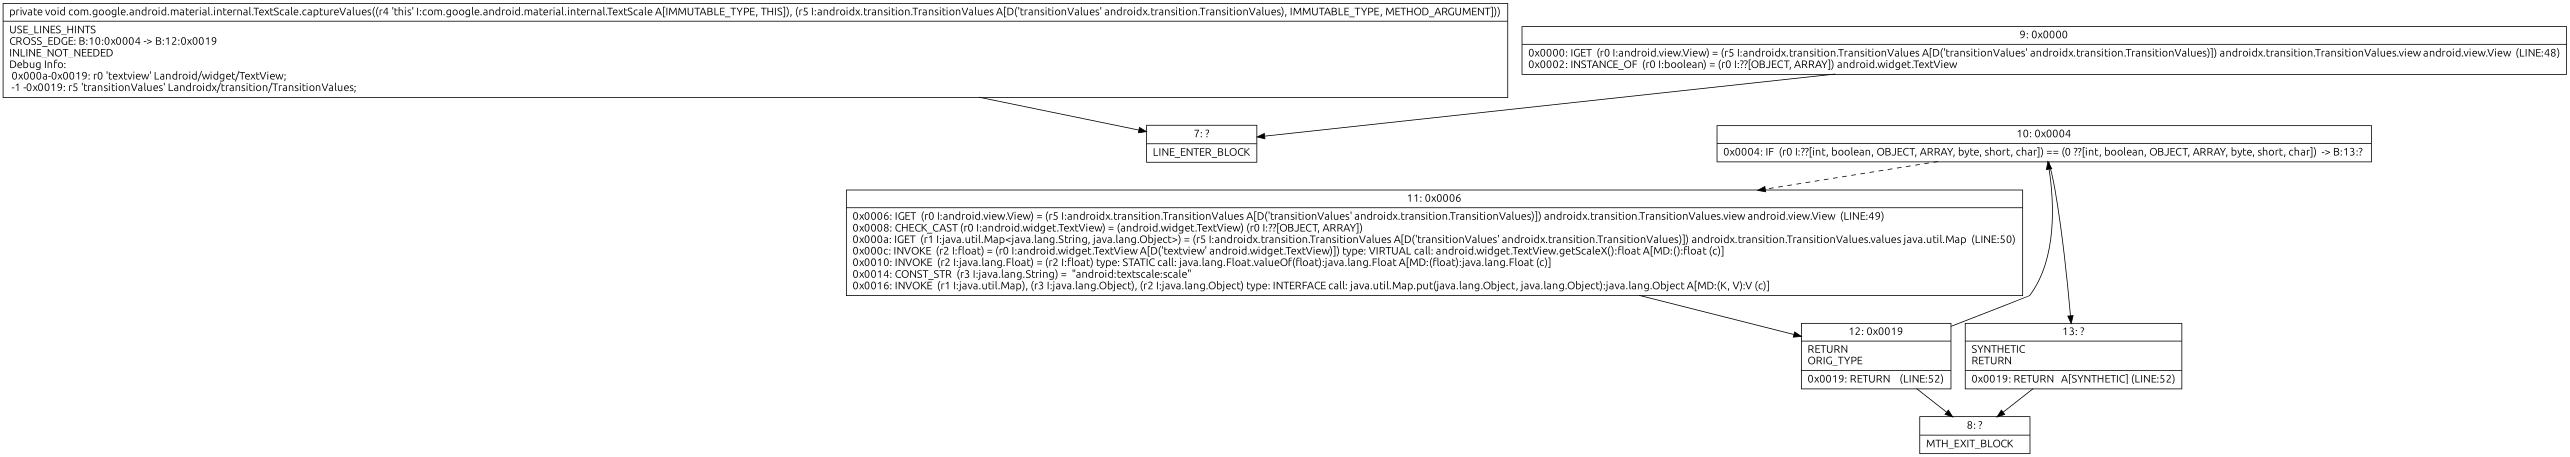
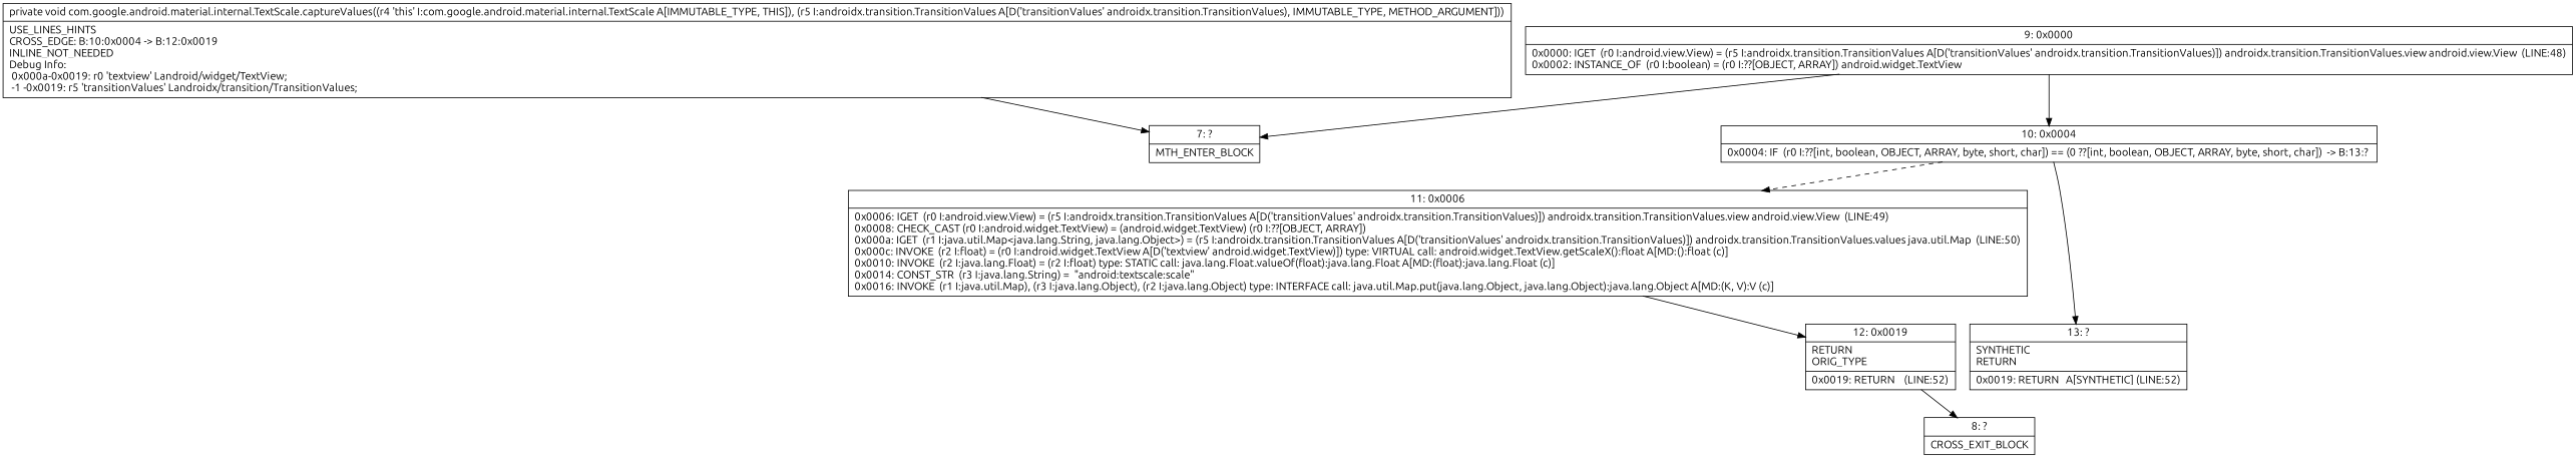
  digraph {
    fontname=Ubuntu
    node [fontname=Ubuntu shape=record]
    edge [fontname=Ubuntu]
-   n1 [label="{7\:\ ?|LINE_ENTER_BLOCK\l}"]
+   n1 [label="{7\:\ ?|MTH_ENTER_BLOCK\l}"]
    n2 [label="{9\:\ 0x0000|0x0000: IGET  (r0 I:android.view.View) = (r5 I:androidx.transition.TransitionValues A[D('transitionValues' androidx.transition.TransitionValues)]) androidx.transition.TransitionValues.view android.view.View  (LINE:48)\l0x0002: INSTANCE_OF  (r0 I:boolean) = (r0 I:??[OBJECT, ARRAY]) android.widget.TextView \l}"]
    n3 [label="{10\:\ 0x0004|0x0004: IF  (r0 I:??[int, boolean, OBJECT, ARRAY, byte, short, char]) == (0 ??[int, boolean, OBJECT, ARRAY, byte, short, char])  \-\> B:13:? \l}"]
    n4 [label="{11\:\ 0x0006|0x0006: IGET  (r0 I:android.view.View) = (r5 I:androidx.transition.TransitionValues A[D('transitionValues' androidx.transition.TransitionValues)]) androidx.transition.TransitionValues.view android.view.View  (LINE:49)\l0x0008: CHECK_CAST (r0 I:android.widget.TextView) = (android.widget.TextView) (r0 I:??[OBJECT, ARRAY]) \l0x000a: IGET  (r1 I:java.util.Map\<java.lang.String, java.lang.Object\>) = (r5 I:androidx.transition.TransitionValues A[D('transitionValues' androidx.transition.TransitionValues)]) androidx.transition.TransitionValues.values java.util.Map  (LINE:50)\l0x000c: INVOKE  (r2 I:float) = (r0 I:android.widget.TextView A[D('textview' android.widget.TextView)]) type: VIRTUAL call: android.widget.TextView.getScaleX():float A[MD:():float (c)]\l0x0010: INVOKE  (r2 I:java.lang.Float) = (r2 I:float) type: STATIC call: java.lang.Float.valueOf(float):java.lang.Float A[MD:(float):java.lang.Float (c)]\l0x0014: CONST_STR  (r3 I:java.lang.String) =  \"android:textscale:scale\" \l0x0016: INVOKE  (r1 I:java.util.Map), (r3 I:java.lang.Object), (r2 I:java.lang.Object) type: INTERFACE call: java.util.Map.put(java.lang.Object, java.lang.Object):java.lang.Object A[MD:(K, V):V (c)]\l}"]
    n5 [label="{13\:\ ?|SYNTHETIC\lRETURN\l|0x0019: RETURN   A[SYNTHETIC] (LINE:52)\l}"]
    n6 [label="{12\:\ 0x0019|RETURN\lORIG_TYPE\l|0x0019: RETURN    (LINE:52)\l}"]
-   n7 [label="{8\:\ ?|MTH_EXIT_BLOCK\l}"]
+   n7 [label="{8\:\ ?|CROSS_EXIT_BLOCK\l}"]
    n8 [label="{private void com.google.android.material.internal.TextScale.captureValues((r4 'this' I:com.google.android.material.internal.TextScale A[IMMUTABLE_TYPE, THIS]), (r5 I:androidx.transition.TransitionValues A[D('transitionValues' androidx.transition.TransitionValues), IMMUTABLE_TYPE, METHOD_ARGUMENT]))  | USE_LINES_HINTS\lCROSS_EDGE: B:10:0x0004 \-\> B:12:0x0019\lINLINE_NOT_NEEDED\lDebug Info:\l  0x000a\-0x0019: r0 'textview' Landroid\/widget\/TextView;\l  \-1 \-0x0019: r5 'transitionValues' Landroidx\/transition\/TransitionValues;\l}"]
    n2 -> n1
-   n6 -> n3
+   n2 -> n3
    n3 -> n4 [style=dashed]
    n3 -> n5
    n4 -> n6
-   n5 -> n7
    n6 -> n7
    n8 -> n1
  }
